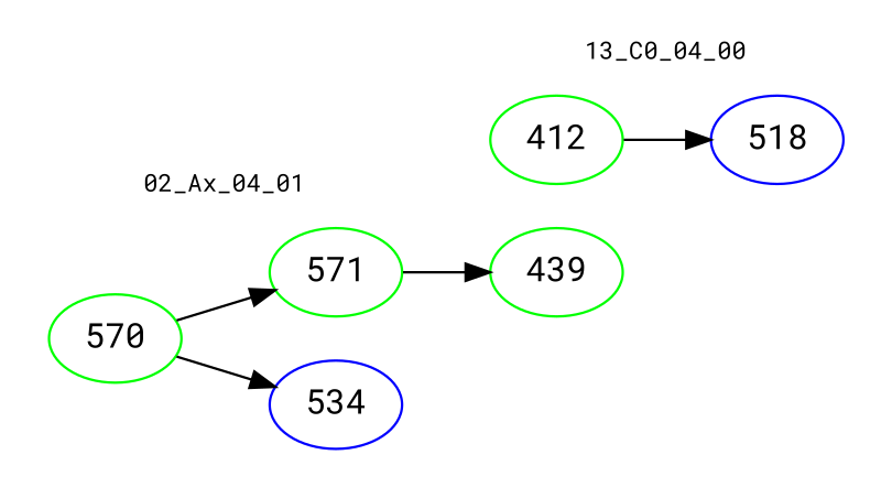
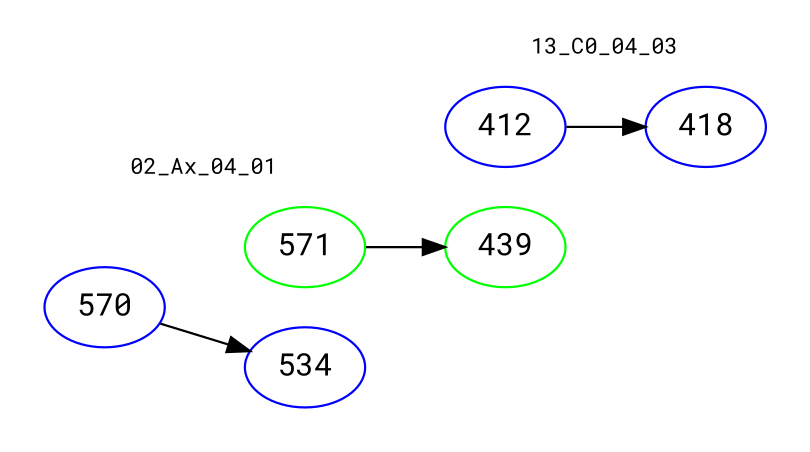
  digraph {
    fontname="Roboto Mono"
    rankdir=LR
    node [color=green fontname="Roboto Mono"]
    edge [color=black fontname="Roboto Mono"]
-   n1 [label=570]
+   n1 [color=blue label=570]
    n2 [color=blue label=534]
    n3 [label=571]
-   n4 [label=412]
-   n5 [color=blue label=518]
+   n4 [color=blue label=412]
+   n5 [color=blue label=418]
    n6 [label=439]
    subgraph cluster_1 {
      color=white
      fontsize=10
      label="02_Ax_04_01"
      n1
      n2
      n3
    }
    subgraph cluster_2 {
      color=white
      fontsize=10
-     label="13_C0_04_00"
+     label="13_C0_04_03"
      n4
      n5
      n6
    }
    n1 -> n2
-   n1 -> n3
    n3 -> n6
    n4 -> n5
  }
